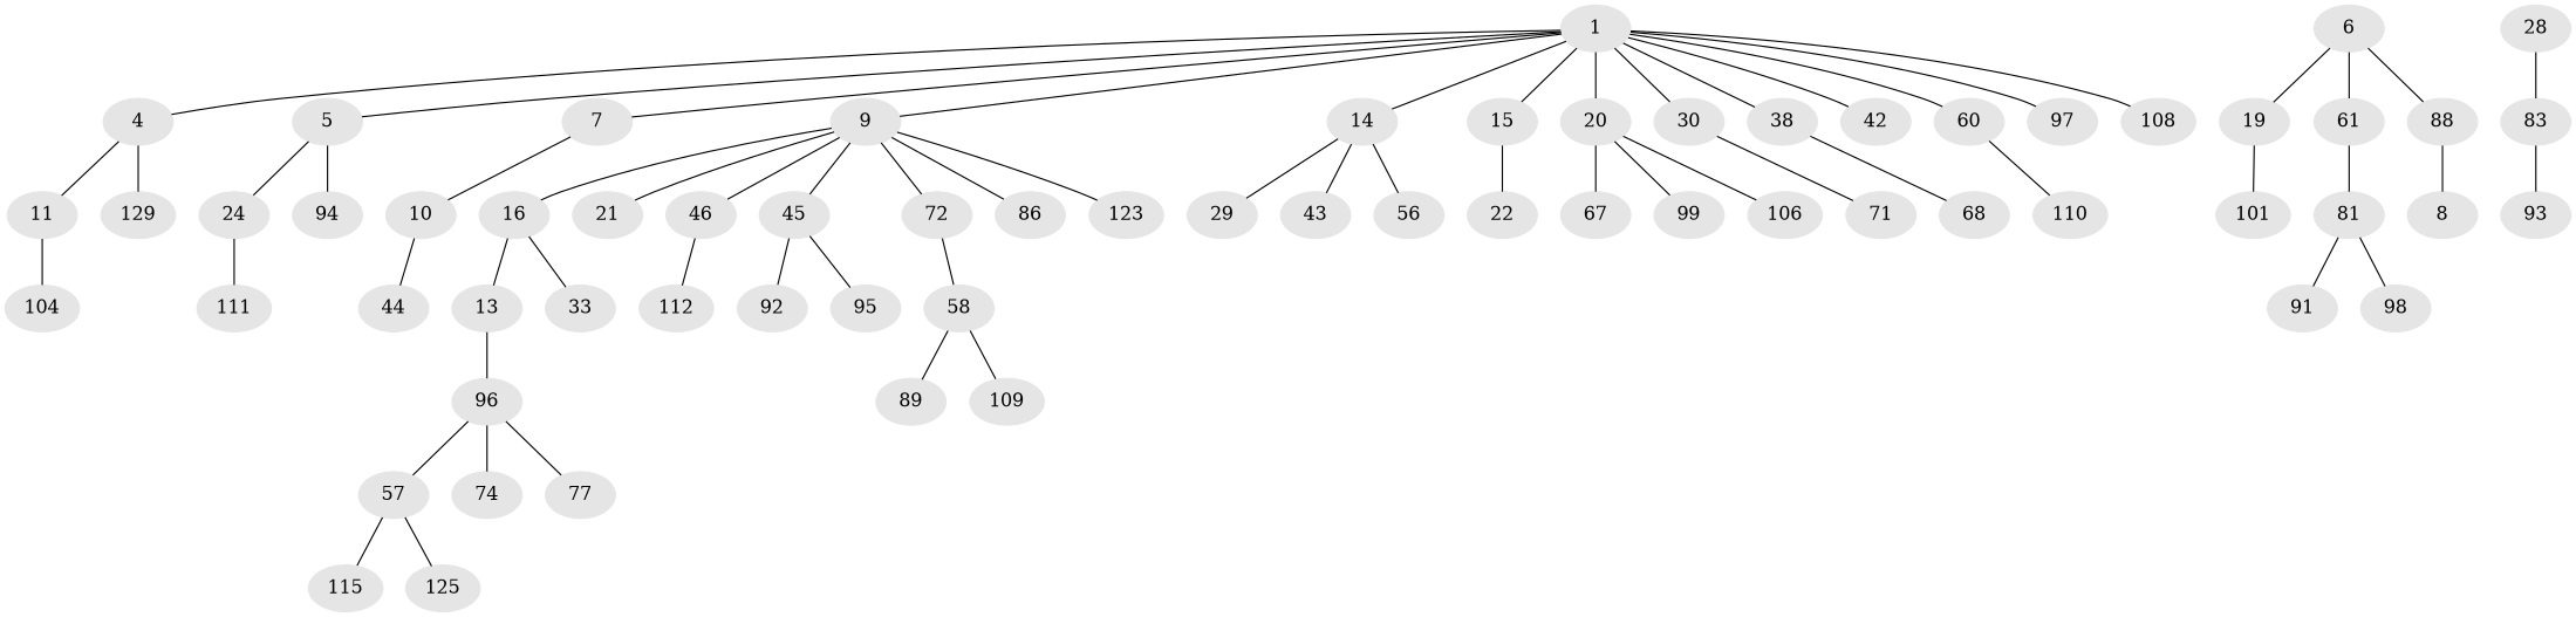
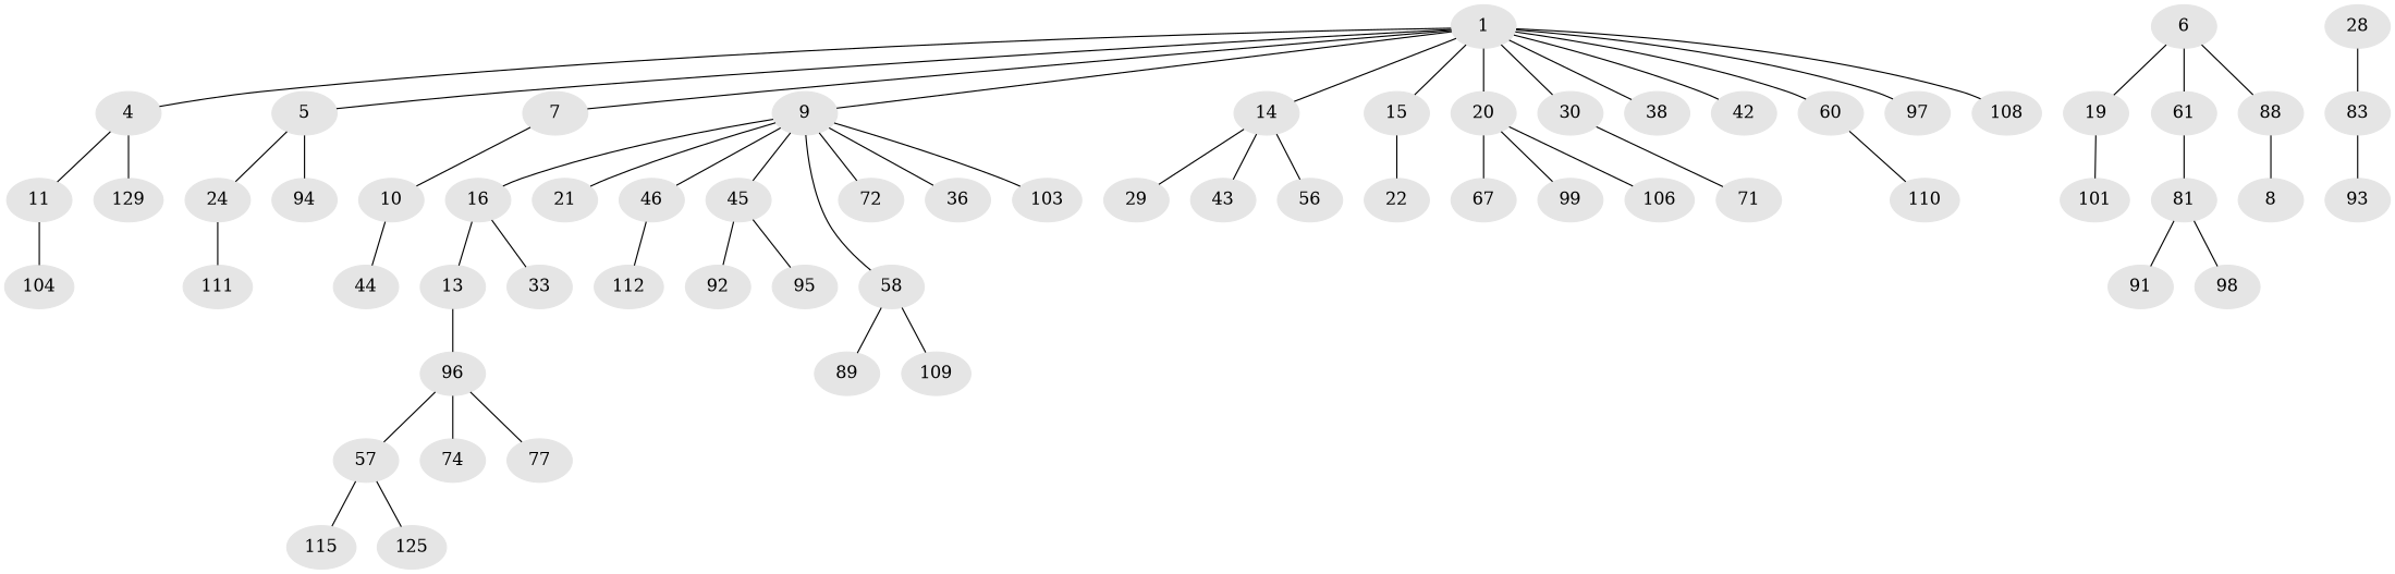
  graph {
    node [color=gray90 style=filled]
    1 [super="+2+3"]
    4
    5
    7 [super="+130"]
    9 [super="+52+12+25"]
    14
    15 [super="+17"]
    20 [super="+36+34"]
    30 [super="+51+70"]
    38 [super="+45"]
    42 [super="+80"]
    60 [super="+82"]
    97
    108 [super="+118"]
    11
    129
    24 [super="+85+32+50"]
    94 [super="+132"]
    19 [super="+39"]
    6
    61 [super="+62"]
    88
    10 [super="+126+40+13"]
    16
    21 [super="+37+35"]
    46 [super="+55"]
    n27 [label=45 super="+53+107+117+49"]
    58
    72
-   86
-   103 [label=123]
+   86 [label=36]
+   103
    29 [super="+65+63"]
    43
    56
    22
    67
    99
    106
    71
-   68
    110 [super="+127"]
    104
    111
    101
    81 [super="+84"]
    8
    44
    n48 [label=13]
    33 [super="+100"]
    28
    83
    112
    92
    95
    89 [super="+133"]
    109
    n57 [label=96]
    57
    74 [super="+105"]
    77
    115
    125
    n63 [label=93 super="+121+123"]
    91
    98 [super="+102"]
    1 -- 4
    1 -- 5
    1 -- 7
    1 -- 9
    1 -- 14
    1 -- 15
    1 -- 20
    1 -- 30
    1 -- 38
    1 -- 42
    1 -- 60
    1 -- 97
    1 -- 108
    4 -- 11
    4 -- 129
    5 -- 24
    5 -- 94
    7 -- 10
    9 -- 16
    9 -- 21
    9 -- 46
    9 -- n27
-   72 -- 58
+   9 -- 58
    9 -- 72
    9 -- 86
    9 -- 103
    14 -- 29
    14 -- 43
    14 -- 56
    15 -- 22
    20 -- 67
    20 -- 99
    20 -- 106
    30 -- 71
-   38 -- 68
    60 -- 110
    11 -- 104
    24 -- 111
    19 -- 101
    6 -- 19
    6 -- 61
    6 -- 88
    61 -- 81
    88 -- 8
    10 -- 44
    16 -- n48
    16 -- 33
    46 -- 112
    n27 -- 92
    n27 -- 95
    58 -- 89
    58 -- 109
    81 -- 91
    81 -- 98
    n48 -- n57
    28 -- 83
    83 -- n63
    n57 -- 57
    n57 -- 74
    n57 -- 77
    57 -- 115
    57 -- 125
  }
